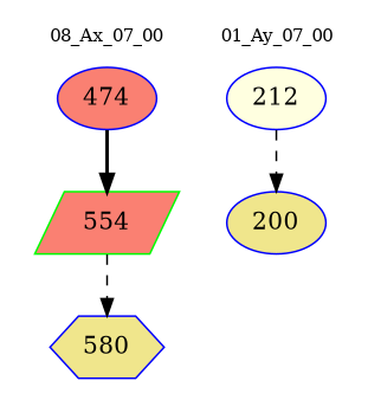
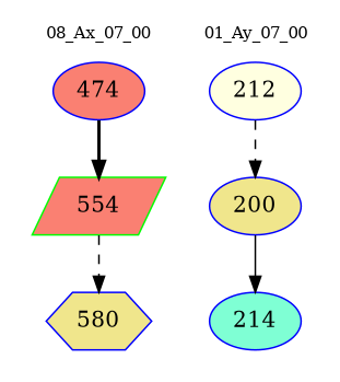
  digraph {
    node [color=blue fillcolor=salmon shape=ellipse style=filled]
    edge [color=black style=dashed]
    n1 [label=474]
    n2 [color=green label=554 shape=parallelogram]
    n3 [fillcolor=khaki label=580 shape=hexagon]
    n4 [fillcolor=lightyellow label=212]
    n5 [fillcolor=khaki label=200]
+   n6 [fillcolor=aquamarine label=214]
    subgraph cluster_1 {
      color=white
      fontsize=10
      label="08_Ax_07_00"
      n1
      n2
      n3
    }
    subgraph cluster_2 {
      color=white
      fontsize=10
      label="01_Ay_07_00"
      n4
      n5
+     n6
    }
    n1 -> n2 [style=bold]
    n2 -> n3
    n4 -> n5
+   n5 -> n6 [style=solid]
  }
